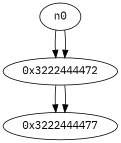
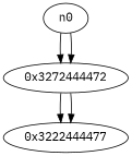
  digraph {
    fontname="IBM Plex Mono"
    node [fontname="IBM Plex Mono"]
    edge [fontname="IBM Plex Mono"]
-   n1 [label="0x3222444472"]
+   n1 [label="0x3272444472"]
    n2 [label="0x3222444477"]
    n0
    n1 -> n2
    n1 -> n2
    n0 -> n1
    n0 -> n1
  }
